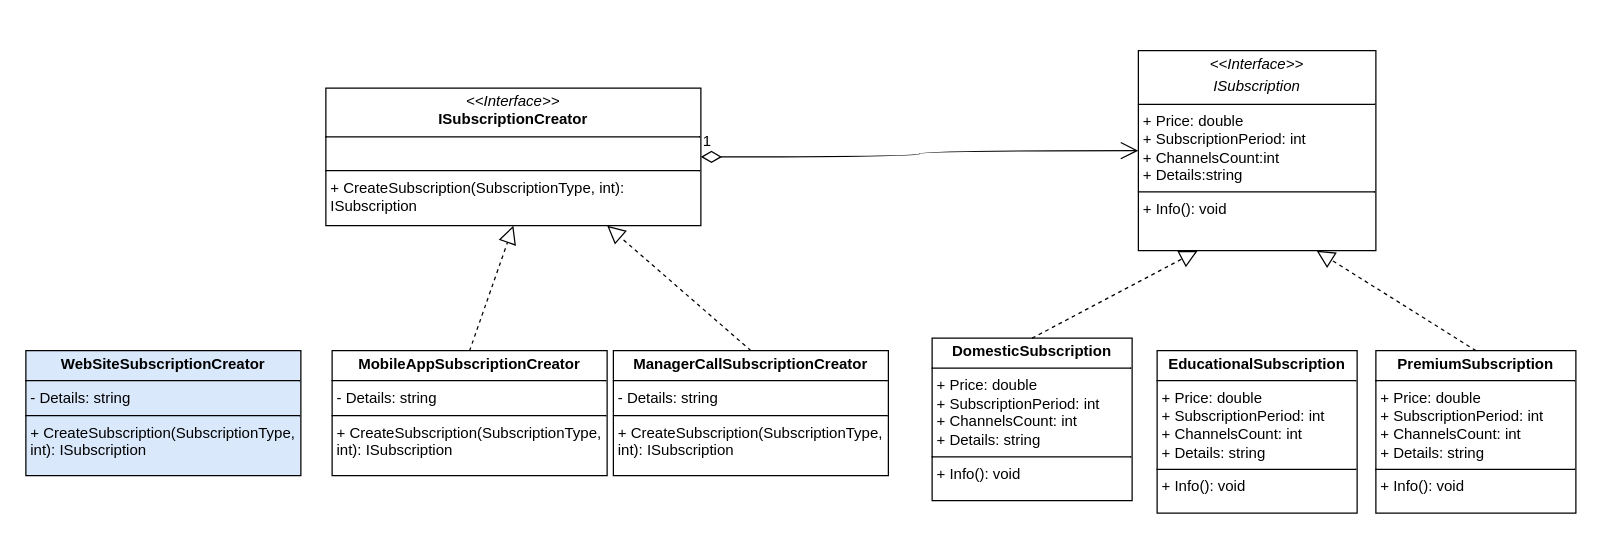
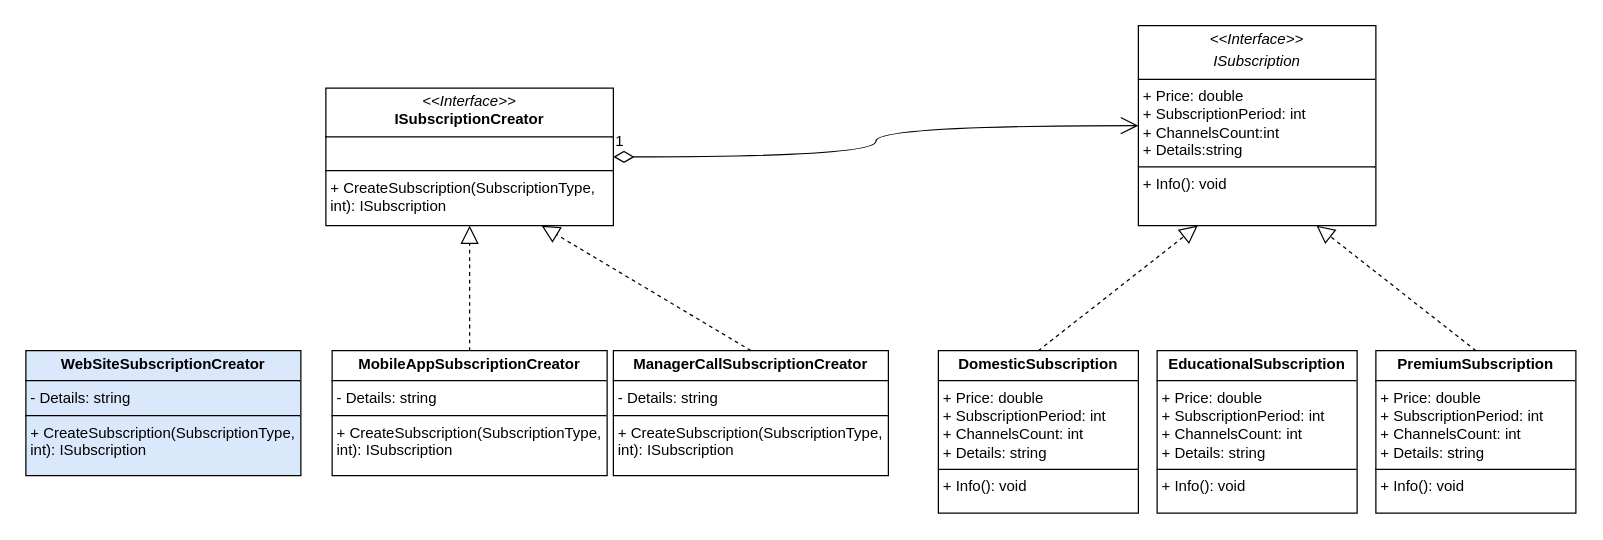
  <mxCell id="0" />
  <mxCell id="1" parent="0" />
- <mxCell id="2" value="&lt;p style=&quot;margin:0px;margin-top:4px;text-align:center;&quot;&gt;&lt;i&gt;&amp;lt;&amp;lt;Interface&amp;gt;&amp;gt;&lt;/i&gt;&lt;/p&gt;&lt;p style=&quot;margin:0px;margin-top:4px;text-align:center;&quot;&gt;&lt;i&gt;ISubscription&lt;/i&gt;&lt;/p&gt;&lt;hr size=&quot;1&quot; style=&quot;border-style:solid;&quot;&gt;&lt;p style=&quot;margin:0px;margin-left:4px;&quot;&gt;+&amp;nbsp;&lt;span style=&quot;background-color: initial;&quot;&gt;Price:&amp;nbsp;&lt;/span&gt;&lt;span style=&quot;background-color: initial;&quot;&gt;double&lt;/span&gt;&lt;/p&gt;&lt;p style=&quot;margin:0px;margin-left:4px;&quot;&gt;+&amp;nbsp;SubscriptionPeriod&lt;span style=&quot;background-color: initial;&quot;&gt;:&amp;nbsp;&lt;/span&gt;&lt;span style=&quot;background-color: initial;&quot;&gt;int&lt;/span&gt;&lt;/p&gt;&lt;p style=&quot;margin:0px;margin-left:4px;&quot;&gt;&lt;span style=&quot;background-color: initial;&quot;&gt;+&amp;nbsp;&lt;/span&gt;&lt;span style=&quot;background-color: initial;&quot;&gt;ChannelsCount:&lt;/span&gt;&lt;span style=&quot;background-color: initial;&quot;&gt;int&lt;/span&gt;&lt;/p&gt;&lt;p style=&quot;margin:0px;margin-left:4px;&quot;&gt;&lt;span style=&quot;background-color: initial;&quot;&gt;+&amp;nbsp;&lt;/span&gt;&lt;span style=&quot;background-color: initial;&quot;&gt;Details:&lt;/span&gt;&lt;span style=&quot;background-color: initial;&quot;&gt;string&lt;/span&gt;&lt;/p&gt;&lt;hr size=&quot;1&quot; style=&quot;border-style:solid;&quot;&gt;&lt;p style=&quot;margin:0px;margin-left:4px;&quot;&gt;+ Info(): void&lt;br&gt;&lt;/p&gt;" style="verticalAlign=top;align=left;overflow=fill;html=1;whiteSpace=wrap;" parent="1" vertex="1"><mxGeometry x="910" y="40" width="190" height="160" as="geometry" /></mxCell>
- <mxCell id="3" value="&lt;p style=&quot;margin:0px;margin-top:4px;text-align:center;&quot;&gt;&lt;b&gt;DomesticSubscription&lt;/b&gt;&lt;br&gt;&lt;/p&gt;&lt;hr size=&quot;1&quot; style=&quot;border-style:solid;&quot;&gt;&lt;p style=&quot;margin:0px;margin-left:4px;&quot;&gt;+ Price: double&lt;/p&gt;&lt;p style=&quot;margin:0px;margin-left:4px;&quot;&gt;+ SubscriptionPeriod: int&lt;br&gt;&lt;/p&gt;&lt;p style=&quot;margin:0px;margin-left:4px;&quot;&gt;+ ChannelsCount: int&lt;br&gt;&lt;/p&gt;&lt;p style=&quot;margin:0px;margin-left:4px;&quot;&gt;+ Details: string&lt;br&gt;&lt;/p&gt;&lt;hr size=&quot;1&quot; style=&quot;border-style:solid;&quot;&gt;&lt;p style=&quot;margin:0px;margin-left:4px;&quot;&gt;+ Info(): void&lt;/p&gt;" style="verticalAlign=top;align=left;overflow=fill;html=1;whiteSpace=wrap;" parent="1" vertex="1"><mxGeometry x="745" y="270" width="160" height="130" as="geometry" /></mxCell>
+ <mxCell id="2" value="&lt;p style=&quot;margin:0px;margin-top:4px;text-align:center;&quot;&gt;&lt;i&gt;&amp;lt;&amp;lt;Interface&amp;gt;&amp;gt;&lt;/i&gt;&lt;/p&gt;&lt;p style=&quot;margin:0px;margin-top:4px;text-align:center;&quot;&gt;&lt;i&gt;ISubscription&lt;/i&gt;&lt;/p&gt;&lt;hr size=&quot;1&quot; style=&quot;border-style:solid;&quot;&gt;&lt;p style=&quot;margin:0px;margin-left:4px;&quot;&gt;+&amp;nbsp;&lt;span style=&quot;background-color: initial;&quot;&gt;Price:&amp;nbsp;&lt;/span&gt;&lt;span style=&quot;background-color: initial;&quot;&gt;double&lt;/span&gt;&lt;/p&gt;&lt;p style=&quot;margin:0px;margin-left:4px;&quot;&gt;+&amp;nbsp;SubscriptionPeriod&lt;span style=&quot;background-color: initial;&quot;&gt;:&amp;nbsp;&lt;/span&gt;&lt;span style=&quot;background-color: initial;&quot;&gt;int&lt;/span&gt;&lt;/p&gt;&lt;p style=&quot;margin:0px;margin-left:4px;&quot;&gt;&lt;span style=&quot;background-color: initial;&quot;&gt;+&amp;nbsp;&lt;/span&gt;&lt;span style=&quot;background-color: initial;&quot;&gt;ChannelsCount:&lt;/span&gt;&lt;span style=&quot;background-color: initial;&quot;&gt;int&lt;/span&gt;&lt;/p&gt;&lt;p style=&quot;margin:0px;margin-left:4px;&quot;&gt;&lt;span style=&quot;background-color: initial;&quot;&gt;+&amp;nbsp;&lt;/span&gt;&lt;span style=&quot;background-color: initial;&quot;&gt;Details:&lt;/span&gt;&lt;span style=&quot;background-color: initial;&quot;&gt;string&lt;/span&gt;&lt;/p&gt;&lt;hr size=&quot;1&quot; style=&quot;border-style:solid;&quot;&gt;&lt;p style=&quot;margin:0px;margin-left:4px;&quot;&gt;+ Info(): void&lt;br&gt;&lt;/p&gt;" style="verticalAlign=top;align=left;overflow=fill;html=1;whiteSpace=wrap;" parent="1" vertex="1"><mxGeometry x="910" y="20" width="190" height="160" as="geometry" /></mxCell>
+ <mxCell id="3" value="&lt;p style=&quot;margin:0px;margin-top:4px;text-align:center;&quot;&gt;&lt;b&gt;DomesticSubscription&lt;/b&gt;&lt;br&gt;&lt;/p&gt;&lt;hr size=&quot;1&quot; style=&quot;border-style:solid;&quot;&gt;&lt;p style=&quot;margin:0px;margin-left:4px;&quot;&gt;+ Price: double&lt;/p&gt;&lt;p style=&quot;margin:0px;margin-left:4px;&quot;&gt;+ SubscriptionPeriod: int&lt;br&gt;&lt;/p&gt;&lt;p style=&quot;margin:0px;margin-left:4px;&quot;&gt;+ ChannelsCount: int&lt;br&gt;&lt;/p&gt;&lt;p style=&quot;margin:0px;margin-left:4px;&quot;&gt;+ Details: string&lt;br&gt;&lt;/p&gt;&lt;hr size=&quot;1&quot; style=&quot;border-style:solid;&quot;&gt;&lt;p style=&quot;margin:0px;margin-left:4px;&quot;&gt;+ Info(): void&lt;/p&gt;" style="verticalAlign=top;align=left;overflow=fill;html=1;whiteSpace=wrap;" parent="1" vertex="1"><mxGeometry x="750" y="280" width="160" height="130" as="geometry" /></mxCell>
  <mxCell id="4" value="&lt;p style=&quot;margin:0px;margin-top:4px;text-align:center;&quot;&gt;&lt;b&gt;EducationalSubscription&lt;/b&gt;&lt;br&gt;&lt;/p&gt;&lt;hr size=&quot;1&quot; style=&quot;border-style:solid;&quot;&gt;&lt;p style=&quot;margin:0px;margin-left:4px;&quot;&gt;+ Price: double&lt;/p&gt;&lt;p style=&quot;margin:0px;margin-left:4px;&quot;&gt;+ SubscriptionPeriod: int&lt;br&gt;&lt;/p&gt;&lt;p style=&quot;margin:0px;margin-left:4px;&quot;&gt;+ ChannelsCount: int&lt;br&gt;&lt;/p&gt;&lt;p style=&quot;margin:0px;margin-left:4px;&quot;&gt;+ Details: string&lt;br&gt;&lt;/p&gt;&lt;hr size=&quot;1&quot; style=&quot;border-style:solid;&quot;&gt;&lt;p style=&quot;margin:0px;margin-left:4px;&quot;&gt;+ Info(): void&lt;/p&gt;" style="verticalAlign=top;align=left;overflow=fill;html=1;whiteSpace=wrap;" parent="1" vertex="1"><mxGeometry x="925" y="280" width="160" height="130" as="geometry" /></mxCell>
  <mxCell id="5" value="&lt;p style=&quot;margin:0px;margin-top:4px;text-align:center;&quot;&gt;&lt;b&gt;PremiumSubscription&lt;/b&gt;&lt;br&gt;&lt;/p&gt;&lt;hr size=&quot;1&quot; style=&quot;border-style:solid;&quot;&gt;&lt;p style=&quot;margin:0px;margin-left:4px;&quot;&gt;+ Price: double&lt;/p&gt;&lt;p style=&quot;margin:0px;margin-left:4px;&quot;&gt;+ SubscriptionPeriod: int&lt;br&gt;&lt;/p&gt;&lt;p style=&quot;margin:0px;margin-left:4px;&quot;&gt;+ ChannelsCount: int&lt;br&gt;&lt;/p&gt;&lt;p style=&quot;margin:0px;margin-left:4px;&quot;&gt;+ Details: string&lt;br&gt;&lt;/p&gt;&lt;hr size=&quot;1&quot; style=&quot;border-style:solid;&quot;&gt;&lt;p style=&quot;margin:0px;margin-left:4px;&quot;&gt;+ Info(): void&lt;/p&gt;" style="verticalAlign=top;align=left;overflow=fill;html=1;whiteSpace=wrap;" parent="1" vertex="1"><mxGeometry x="1100" y="280" width="160" height="130" as="geometry" /></mxCell>
  <mxCell id="6" value="" style="endArrow=block;dashed=1;endFill=0;endSize=12;html=1;rounded=0;fontSize=12;curved=1;exitX=0.5;exitY=0;exitDx=0;exitDy=0;entryX=0.25;entryY=1;entryDx=0;entryDy=0;" parent="1" source="3" target="2" edge="1"><mxGeometry width="160" relative="1" as="geometry"><mxPoint x="820" y="100" as="sourcePoint" /><mxPoint x="860" y="140" as="targetPoint" /></mxGeometry></mxCell>
  <mxCell id="7" value=" " style="endArrow=block;dashed=1;endFill=0;endSize=12;html=1;rounded=0;fontSize=12;curved=1;exitX=0.5;exitY=0;exitDx=0;exitDy=0;entryX=0.75;entryY=1;entryDx=0;entryDy=0;" parent="1" source="5" target="2" edge="1"><mxGeometry width="160" relative="1" as="geometry"><mxPoint x="1210" y="250" as="sourcePoint" /><mxPoint x="1370" y="250" as="targetPoint" /></mxGeometry></mxCell>
- <mxCell id="8" value="&lt;p style=&quot;margin:0px;margin-top:4px;text-align:center;&quot;&gt;&lt;i&gt;&amp;lt;&amp;lt;Interface&amp;gt;&amp;gt;&lt;/i&gt;&lt;br&gt;&lt;b&gt;ISubscriptionCreator&lt;/b&gt;&lt;br&gt;&lt;/p&gt;&lt;hr size=&quot;1&quot; style=&quot;border-style:solid;&quot;&gt;&lt;p style=&quot;margin:0px;margin-left:4px;&quot;&gt;&lt;br&gt;&lt;/p&gt;&lt;hr size=&quot;1&quot; style=&quot;border-style:solid;&quot;&gt;&lt;p style=&quot;margin:0px;margin-left:4px;&quot;&gt;+ CreateSubscription(SubscriptionType, int): ISubscription&lt;br&gt;&lt;br&gt;&lt;/p&gt;" style="verticalAlign=top;align=left;overflow=fill;html=1;whiteSpace=wrap;" parent="1" vertex="1"><mxGeometry x="260" y="70" width="300" height="110" as="geometry" /></mxCell>
+ <mxCell id="8" value="&lt;p style=&quot;margin:0px;margin-top:4px;text-align:center;&quot;&gt;&lt;i&gt;&amp;lt;&amp;lt;Interface&amp;gt;&amp;gt;&lt;/i&gt;&lt;br&gt;&lt;b&gt;ISubscriptionCreator&lt;/b&gt;&lt;br&gt;&lt;/p&gt;&lt;hr size=&quot;1&quot; style=&quot;border-style:solid;&quot;&gt;&lt;p style=&quot;margin:0px;margin-left:4px;&quot;&gt;&lt;br&gt;&lt;/p&gt;&lt;hr size=&quot;1&quot; style=&quot;border-style:solid;&quot;&gt;&lt;p style=&quot;margin:0px;margin-left:4px;&quot;&gt;+ CreateSubscription(SubscriptionType, int): ISubscription&lt;br&gt;&lt;br&gt;&lt;/p&gt;" style="verticalAlign=top;align=left;overflow=fill;html=1;whiteSpace=wrap;" parent="1" vertex="1"><mxGeometry x="260" y="70" width="230" height="110" as="geometry" /></mxCell>
  <mxCell id="9" value="&lt;p style=&quot;margin:0px;margin-top:4px;text-align:center;&quot;&gt;&lt;b&gt;WebSiteSubscriptionCreator&lt;/b&gt;&lt;br&gt;&lt;/p&gt;&lt;hr size=&quot;1&quot; style=&quot;border-style:solid;&quot;&gt;&lt;p style=&quot;margin:0px;margin-left:4px;&quot;&gt;- Details: string&lt;/p&gt;&lt;hr size=&quot;1&quot; style=&quot;border-style:solid;&quot;&gt;&lt;p style=&quot;margin:0px;margin-left:4px;&quot;&gt;+ CreateSubscription(SubscriptionType, int): ISubscription&lt;/p&gt;" style="verticalAlign=top;align=left;overflow=fill;html=1;whiteSpace=wrap;fillColor=#dae8fc;" parent="1" vertex="1"><mxGeometry x="20" y="280" width="220" height="100" as="geometry" /></mxCell>
  <mxCell id="10" value="&lt;p style=&quot;margin:0px;margin-top:4px;text-align:center;&quot;&gt;&lt;b&gt;ManagerCallSubscriptionCreator&lt;/b&gt;&lt;br&gt;&lt;/p&gt;&lt;hr size=&quot;1&quot; style=&quot;border-style:solid;&quot;&gt;&lt;p style=&quot;margin:0px;margin-left:4px;&quot;&gt;- Details: string&lt;/p&gt;&lt;hr size=&quot;1&quot; style=&quot;border-style:solid;&quot;&gt;&lt;p style=&quot;margin:0px;margin-left:4px;&quot;&gt;+ CreateSubscription(SubscriptionType, int): ISubscription&lt;/p&gt;" style="verticalAlign=top;align=left;overflow=fill;html=1;whiteSpace=wrap;" parent="1" vertex="1"><mxGeometry x="490" y="280" width="220" height="100" as="geometry" /></mxCell>
  <mxCell id="11" value="&lt;p style=&quot;margin:0px;margin-top:4px;text-align:center;&quot;&gt;&lt;b&gt;MobileAppSubscriptionCreator&lt;/b&gt;&lt;br&gt;&lt;/p&gt;&lt;hr size=&quot;1&quot; style=&quot;border-style:solid;&quot;&gt;&lt;p style=&quot;margin:0px;margin-left:4px;&quot;&gt;- Details: string&lt;/p&gt;&lt;hr size=&quot;1&quot; style=&quot;border-style:solid;&quot;&gt;&lt;p style=&quot;margin:0px;margin-left:4px;&quot;&gt;+ CreateSubscription(SubscriptionType, int): ISubscription&lt;/p&gt;" style="verticalAlign=top;align=left;overflow=fill;html=1;whiteSpace=wrap;" parent="1" vertex="1"><mxGeometry x="265" y="280" width="220" height="100" as="geometry" /></mxCell>
  <mxCell id="12" value="" style="endArrow=block;dashed=1;endFill=0;endSize=12;html=1;rounded=0;fontSize=12;curved=1;exitX=0.5;exitY=0;exitDx=0;exitDy=0;entryX=0.5;entryY=1;entryDx=0;entryDy=0;" parent="1" source="11" target="8" edge="1"><mxGeometry width="160" relative="1" as="geometry"><mxPoint x="360" y="230" as="sourcePoint" /><mxPoint x="520" y="230" as="targetPoint" /></mxGeometry></mxCell>
  <mxCell id="13" value="" style="endArrow=block;dashed=1;endFill=0;endSize=12;html=1;rounded=0;fontSize=12;curved=1;exitX=0.5;exitY=0;exitDx=0;exitDy=0;entryX=0.75;entryY=1;entryDx=0;entryDy=0;" parent="1" source="10" target="8" edge="1"><mxGeometry width="160" relative="1" as="geometry"><mxPoint x="420" y="220" as="sourcePoint" /><mxPoint x="580" y="220" as="targetPoint" /></mxGeometry></mxCell>
  <mxCell id="14" value="1" style="endArrow=open;html=1;endSize=12;startArrow=diamondThin;startSize=14;startFill=0;edgeStyle=orthogonalEdgeStyle;align=left;verticalAlign=bottom;rounded=0;fontSize=12;curved=1;entryX=0;entryY=0.5;entryDx=0;entryDy=0;" parent="1" source="8" target="2" edge="1"><mxGeometry x="-1" y="3" relative="1" as="geometry"><mxPoint x="360" y="119.41" as="sourcePoint" /><mxPoint x="750" y="180" as="targetPoint" /></mxGeometry></mxCell>
